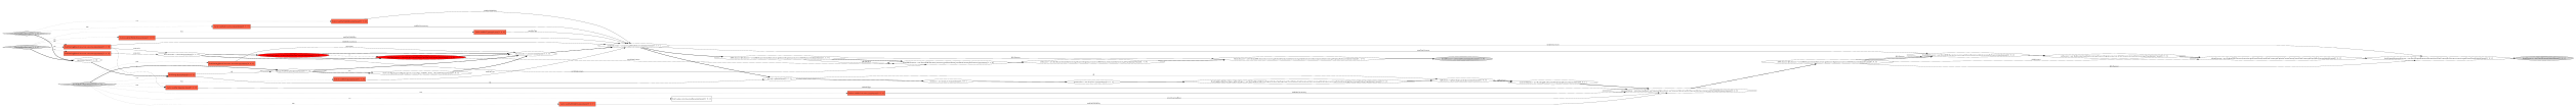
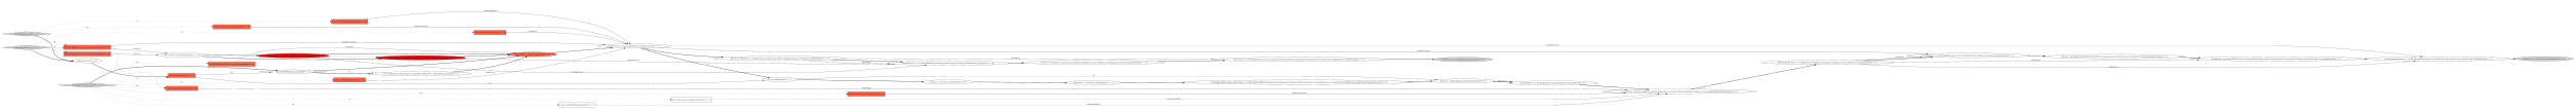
  digraph {
    fontname="EB Garamond"
    rankdir=LR
    node [fillcolor=white fontname="EB Garamond" shape=ellipse style=filled]
    edge [fontname="EB Garamond" style=bold]
    n1 [label="statementOption = returnGeneratedKeys? new StatementOption(true): new StatementOption(resultSetType,resultSetConcurrency,resultSetHoldability)@@@14@@@['0', '0', '1']"]
    n2 [label="JDBCExecutor jdbcExecutor = new JDBCExecutor(metaDataContexts.getExecutorEngine(),connection.isHoldTransaction())@@@15@@@['0', '0', '1']"]
    n3 [label="federateExecutor = new FederateJDBCExecutor(connection.getSchemaName(),metaDataContexts.getOptimizeContextFactory(),metaDataContexts.getProps(),jdbcExecutor)@@@18@@@['0', '0', '1']"]
    n4 [label="batchPreparedStatementExecutor = new BatchPreparedStatementExecutor(metaDataContexts,jdbcExecutor,connection.getSchemaName())@@@19@@@['0', '0', '1']"]
    n5 [label="driverJDBCExecutor = new DriverJDBCExecutor(connection.getSchemaName(),metaDataContexts,jdbcExecutor)@@@16@@@['0', '0', '1']"]
    n6 [fillcolor=tomato label="final int resultSetType@@@2@@@['0', '0', '1']" shape=box]
    n7 [label="sqlStatement = sqlParserEngine.parse(sql,true)@@@12@@@['0', '0', '1']"]
    n8 [label="parameterMetaData = new ShardingSphereParameterMetaData(sqlStatement)@@@13@@@['0', '0', '1']"]
-   n9 [fillcolor=tomato label="final int resultSetHoldability@@@2@@@['0', '0', '1']" shape=box]
+   n9 [label="final int resultSetHoldability@@@2@@@['0', '0', '1']" shape=box]
    n10 [label="ShardingSphereSQLParserEngine sqlParserEngine = new ShardingSphereSQLParserEngine(DatabaseTypeRegistry.getTrunkDatabaseTypeName(metaDataContexts.getMetaData(connection.getSchemaName()).getResource().getDatabaseType()))@@@11@@@['0', '0', '1']"]
    n11 [fillcolor=tomato label="final String sql@@@2@@@['0', '0', '1']" shape=box]
    n12 [label="this.sql = sql@@@8@@@['0', '0', '1']"]
    n13 [label="Strings.isNullOrEmpty(sql)@@@3@@@['0', '0', '1']" shape=diamond]
    n14 [label="statements = new ArrayList<>()@@@9@@@['0', '0', '1']"]
-   n15 [label="this.connection = connection@@@6@@@['1', '1', '1']"]
+   n15 [fillcolor=tomato label="this.connection = connection@@@6@@@['1', '1', '1']"]
    n16 [label="throw new SQLException(SQLExceptionConstant.SQL_STRING_NULL_OR_EMPTY)@@@4@@@['0', '0', '1']"]
    n17 [label="final boolean returnGeneratedKeys@@@2@@@['0', '0', '1']" shape=box]
-   n18 [fillcolor=tomato label="final int resultSetHoldability@@@2@@@['1', '0', '0']" shape=box]
    n19 [label="metaDataContexts = connection.getMetaDataContexts()@@@7@@@['1', '1', '1']"]
    n20 [label="JDBCExecutor jdbcExecutor = new JDBCExecutor(metaDataContexts.getExecutorEngine(),connection.isHoldTransaction())@@@8@@@['1', '1', '0']"]
    n21 [fillcolor=lightgray label="ShardingSpherePreparedStatement['0', '0', '1']" shape=diamond]
    n22 [fillcolor=tomato label="final ShardingSphereConnection connection@@@2@@@['0', '0', '1']" shape=box]
    n23 [fillcolor=tomato label="final int resultSetConcurrency@@@2@@@['0', '0', '1']" shape=box]
    n24 [fillcolor=tomato label="final int resultSetType@@@2@@@['0', '1', '0']" shape=box]
    n25 [label="this.connection = connection@@@4@@@['1', '1', '0']"]
    n26 [fillcolor=red label="metaDataContexts = connection.getMetaDataContexts()@@@5@@@['1', '0', '0']"]
    n27 [fillcolor=red label="metaDataContexts = connection.getContextManager().getMetaDataContexts()@@@5@@@['0', '1', '0']"]
    n28 [label="driverJDBCExecutor = new DriverJDBCExecutor(connection.getSchemaName(),metaDataContexts,jdbcExecutor)@@@9@@@['1', '1', '0']"]
    n29 [fillcolor=lightgray label="kernelProcessor = new KernelProcessor()@@@12@@@['1', '1', '0']"]
    n30 [label="rawExecutor = new RawExecutor(metaDataContexts.getExecutorEngine(),connection.isHoldTransaction(),metaDataContexts.getProps())@@@17@@@['0', '0', '1']"]
    n31 [label="parameterSets = new ArrayList<>()@@@10@@@['0', '0', '1']"]
    n32 [label="super()@@@3@@@['1', '1', '0']"]
    n33 [fillcolor=lightgray label="kernelProcessor = new KernelProcessor()@@@20@@@['0', '0', '1']"]
    n34 [label="federateExecutor = new FederateJDBCExecutor(connection.getSchemaName(),metaDataContexts.getOptimizeContextFactory(),metaDataContexts.getProps(),jdbcExecutor)@@@11@@@['1', '1', '0']"]
    n35 [label="rawExecutor = new RawExecutor(metaDataContexts.getExecutorEngine(),connection.isHoldTransaction(),metaDataContexts.getProps())@@@10@@@['1', '1', '0']"]
    n36 [fillcolor=tomato label="final ShardingSphereConnection connection@@@2@@@['1', '1', '0']" shape=box]
    n37 [fillcolor=tomato label="final int resultSetConcurrency@@@2@@@['0', '1', '0']" shape=box]
    n38 [fillcolor=lightgray label="ShardingSphereStatement['0', '1', '0']" shape=diamond]
    n39 [fillcolor=tomato label="final int resultSetHoldability@@@2@@@['0', '1', '0']" shape=box]
    n40 [fillcolor=tomato label="final ShardingSphereConnection connection@@@2@@@['1', '0', '0']" shape=box]
    n41 [fillcolor=lightgray label="ShardingSphereStatement['1', '0', '0']" shape=diamond]
    n42 [fillcolor=tomato label="final int resultSetType@@@2@@@['1', '0', '0']" shape=box]
    n1 -> n2
    n2 -> n3 [label=jdbcExecutor style=solid]
    n2 -> n4 [label=jdbcExecutor style=solid]
    n2 -> n5 [label=jdbcExecutor style=solid]
    n2 -> n5
    n3 -> n4
    n4 -> n33
    n5 -> n30
    n6 -> n1 [label=resultSetType style=solid]
    n7 -> n8
    n7 -> n8 [label=sqlStatement style=solid]
    n8 -> n1
    n9 -> n1 [label=resultSetHoldability style=solid]
    n10 -> n7
    n11 -> n12 [label=sql style=solid]
    n11 -> n13 [label=sql style=solid]
    n12 -> n7 [label=sql style=solid]
    n12 -> n14
    n13 -> n15
    n13 -> n16 [label=true style=dotted]
    n13 -> n16
    n14 -> n31
    n15 -> n19
    n16 -> n15
    n17 -> n1 [label=returnGeneratedKeys style=solid]
-   n18 -> n19 [label=resultSetHoldability style=solid]
    n19 -> n4 [label=metaDataContexts style=solid]
    n19 -> n5 [label=metaDataContexts style=solid]
    n19 -> n12
    n19 -> n20
    n20 -> n28 [label=jdbcExecutor style=solid]
    n20 -> n28
    n20 -> n34 [label=jdbcExecutor style=solid]
    n21 -> n6 [label=true style=dotted]
    n21 -> n9 [label=true style=dotted]
    n21 -> n11 [label=true style=dotted]
    n21 -> n13
    n21 -> n17 [label=true style=dotted]
    n21 -> n22 [label=true style=dotted]
    n21 -> n23 [label=true style=dotted]
    n21 -> n24 [label=true style=dotted]
    n22 -> n15 [label=connection style=solid]
    n23 -> n1 [label=resultSetConcurrency style=solid]
    n24 -> n19 [label=resultSetType style=solid]
    n25 -> n26
    n25 -> n27
    n26 -> n15
    n26 -> n27 [label=0 style=dashed]
    n26 -> n28 [label=metaDataContexts style=solid]
    n27 -> n15
    n27 -> n28 [label=metaDataContexts style=solid]
    n28 -> n35
    n30 -> n3
    n31 -> n10
    n32 -> n11
    n34 -> n29
    n35 -> n34
    n36 -> n6 [label=0 style=dashed]
    n36 -> n19 [label=resultSetConcurrency style=solid]
    n36 -> n25 [label=connection style=solid]
    n37 -> n19 [label=resultSetConcurrency style=solid]
    n38 -> n32
    n38 -> n36 [label=true style=dotted]
    n38 -> n37 [label=true style=dotted]
    n38 -> n39 [label=true style=dotted]
    n39 -> n19 [label=resultSetHoldability style=solid]
    n40 -> n25 [label=connection style=solid]
-   n41 -> n18 [label=true style=dotted]
    n41 -> n32
    n41 -> n36 [label=true style=dotted]
    n41 -> n40 [label=true style=dotted]
    n41 -> n42 [label=true style=dotted]
    n42 -> n19 [label=resultSetType style=solid]
  }
